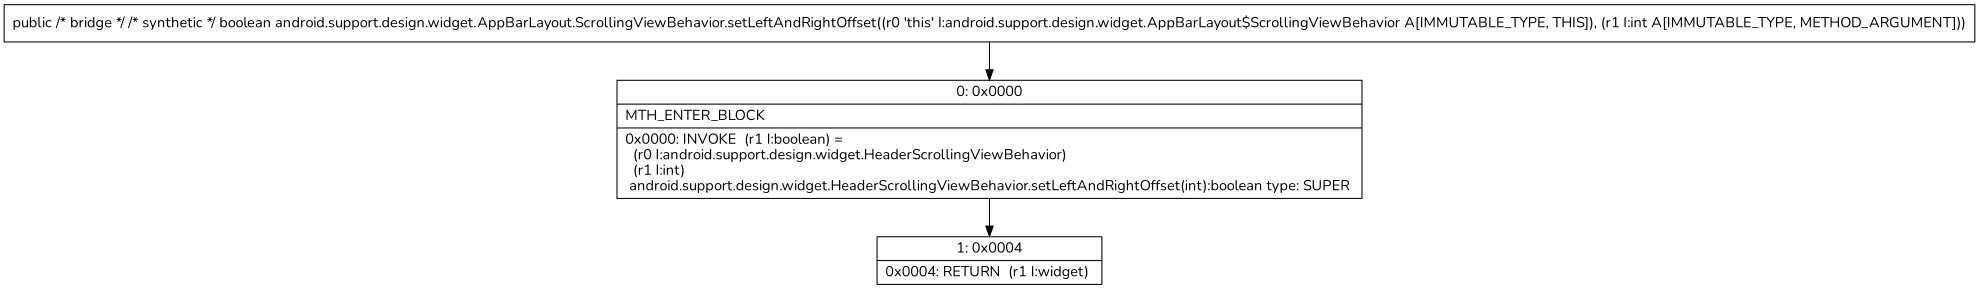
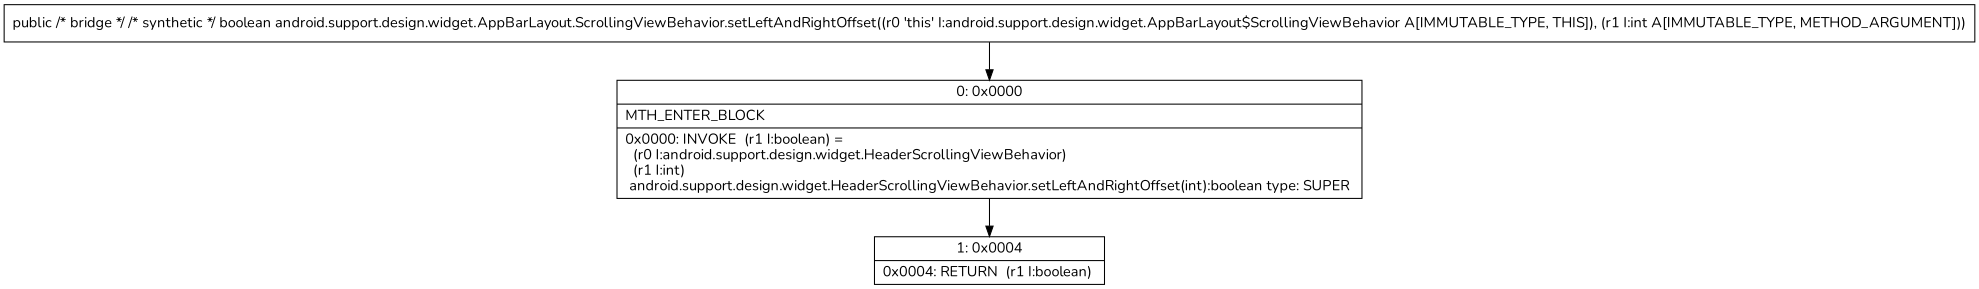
  digraph {
    fontname=Nunito
    node [shape=record fontname=Nunito]
    edge [fontname=Nunito]
    n1 [label="{0\:\ 0x0000|MTH_ENTER_BLOCK\l|0x0000: INVOKE  (r1 I:boolean) = \l  (r0 I:android.support.design.widget.HeaderScrollingViewBehavior)\l  (r1 I:int)\l android.support.design.widget.HeaderScrollingViewBehavior.setLeftAndRightOffset(int):boolean type: SUPER \l}"]
-   n2 [label="{1\:\ 0x0004|0x0004: RETURN  (r1 I:widget) \l}"]
+   n2 [label="{1\:\ 0x0004|0x0004: RETURN  (r1 I:boolean) \l}"]
    n3 [label="{public \/* bridge *\/ \/* synthetic *\/ boolean android.support.design.widget.AppBarLayout.ScrollingViewBehavior.setLeftAndRightOffset((r0 'this' I:android.support.design.widget.AppBarLayout$ScrollingViewBehavior A[IMMUTABLE_TYPE, THIS]), (r1 I:int A[IMMUTABLE_TYPE, METHOD_ARGUMENT])) }"]
    n1 -> n2
    n3 -> n1
  }
